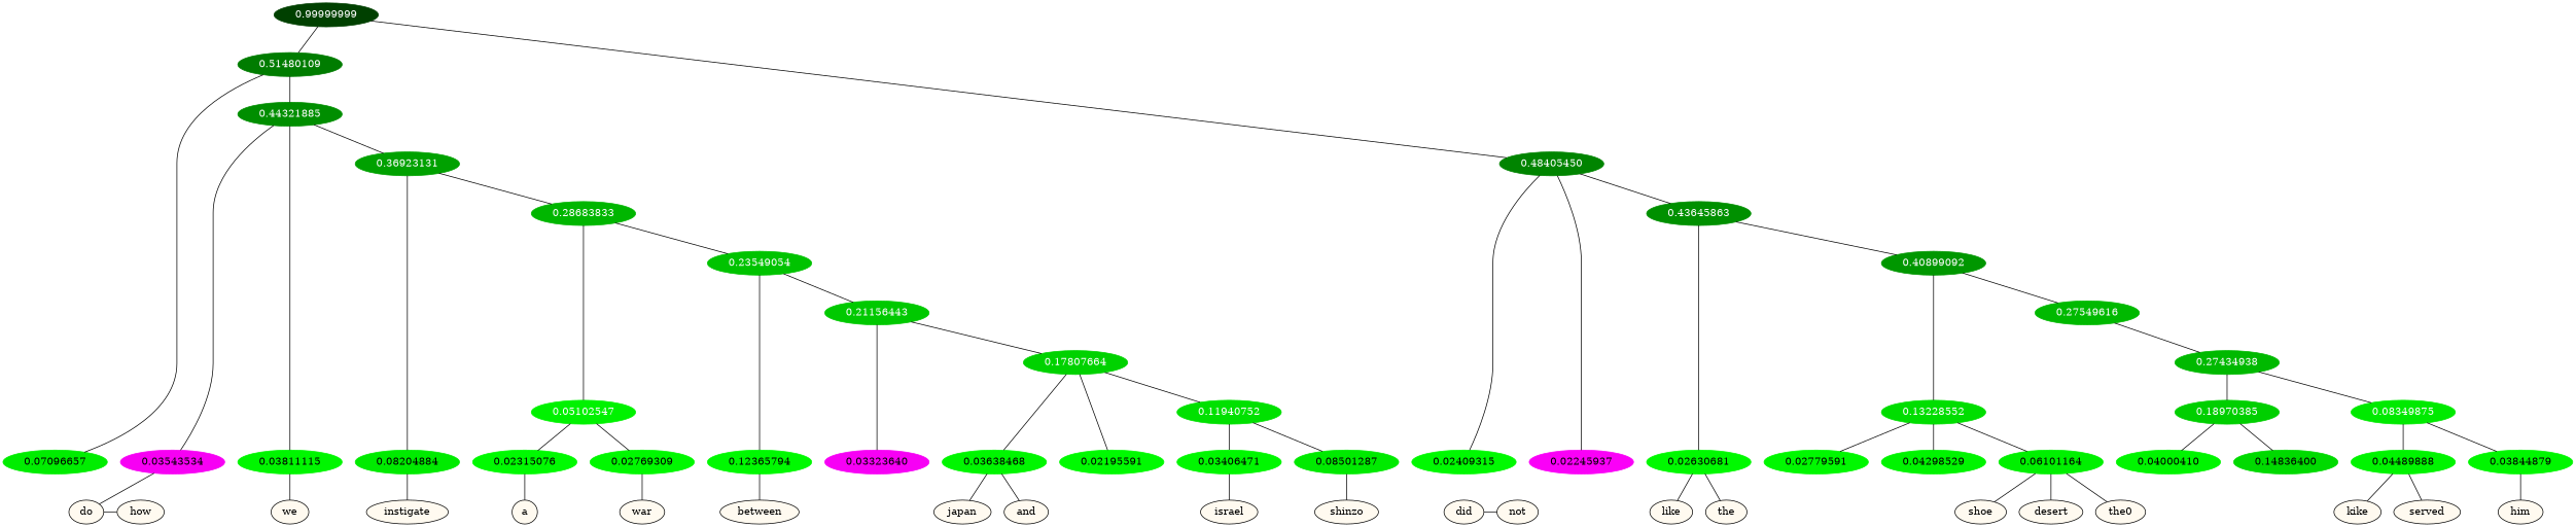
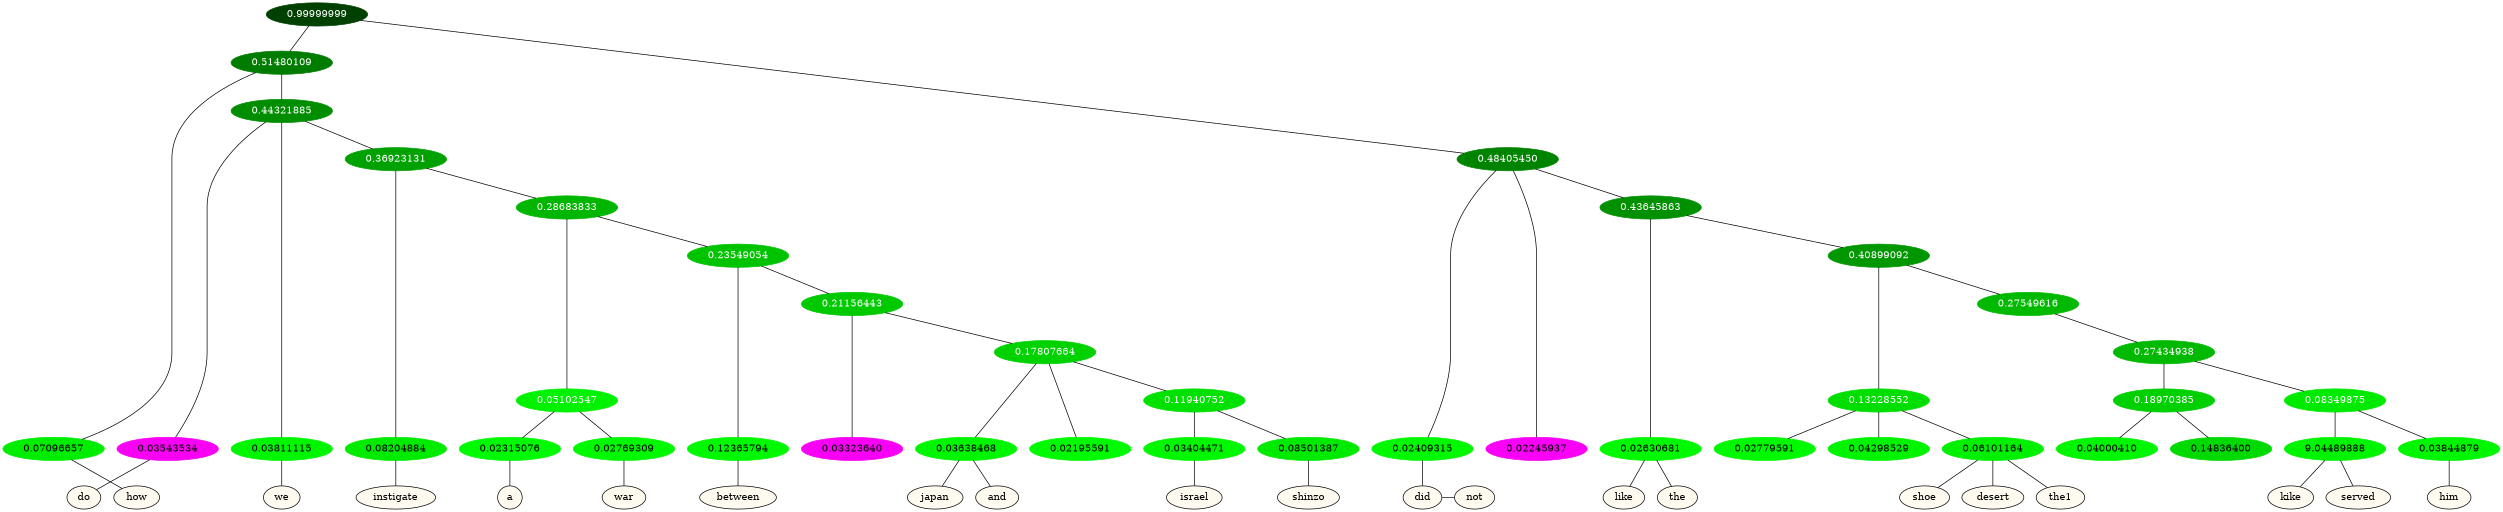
  graph {
    node [color=black format=png nodesep=0.001 ordering=out overlap_scaling=0.01 ranksep=0.001 style=filled fontcolor=black]
    n1 [fillcolor=floralwhite height=0.15 label=how style="filled,solid" width=0.15 fontcolor=""]
    n2 [fillcolor=floralwhite height=0.15 label=do style="filled,solid" width=0.15 fontcolor=""]
    n3 [fillcolor=floralwhite height=0.15 label=we style="filled,solid" width=0.15 fontcolor=""]
    n4 [fillcolor=floralwhite height=0.15 label=instigate style="filled,solid" width=0.15 fontcolor=""]
    n5 [fillcolor=floralwhite height=0.15 label=a style="filled,solid" width=0.15 fontcolor=""]
    n6 [fillcolor=floralwhite height=0.15 label=war style="filled,solid" width=0.15 fontcolor=""]
    n7 [fillcolor=floralwhite height=0.15 label=between style="filled,solid" width=0.15 fontcolor=""]
    n8 [fillcolor=floralwhite height=0.15 label=japan style="filled,solid" width=0.15 fontcolor=""]
    n9 [fillcolor=floralwhite height=0.15 label=and style="filled,solid" width=0.15 fontcolor=""]
    n10 [fillcolor=floralwhite height=0.15 label=israel style="filled,solid" width=0.15 fontcolor=""]
    n11 [fillcolor=floralwhite height=0.15 label=shinzo style="filled,solid" width=0.15 fontcolor=""]
    n12 [fillcolor=floralwhite height=0.15 label=did style="filled,solid" width=0.15 fontcolor=""]
    n13 [fillcolor=floralwhite height=0.15 label=not style="filled,solid" width=0.15 fontcolor=""]
    n14 [fillcolor=floralwhite height=0.15 label=like style="filled,solid" width=0.15 fontcolor=""]
    n15 [fillcolor=floralwhite height=0.15 label=the style="filled,solid" width=0.15 fontcolor=""]
    n16 [fillcolor=floralwhite height=0.15 label=shoe style="filled,solid" width=0.15 fontcolor=""]
    n17 [fillcolor=floralwhite height=0.15 label=desert style="filled,solid" width=0.15 fontcolor=""]
-   n18 [fillcolor=floralwhite height=0.15 label=the0 style="filled,solid" width=0.15 fontcolor=""]
+   n18 [fillcolor=floralwhite height=0.15 label=the1 style="filled,solid" width=0.15 fontcolor=""]
    n19 [fillcolor=floralwhite height=0.15 label=kike style="filled,solid" width=0.15 fontcolor=""]
    n20 [fillcolor=floralwhite height=0.15 label=served style="filled,solid" width=0.15 fontcolor=""]
    n21 [fillcolor=floralwhite height=0.15 label=him style="filled,solid" width=0.15 fontcolor=""]
    n22 [color="0.334 1.000 0.929" height=0.15 label=0.07096657 width=0.15]
    n23 [color="0.835 1.000 0.965" height=0.15 label=0.03543534 width=0.15]
    n24 [color="0.334 1.000 0.962" height=0.15 label=0.03811115 width=0.15]
    n25 [color="0.334 1.000 0.918" height=0.15 label=0.08204884 width=0.15]
    n26 [color="0.334 1.000 0.977" height=0.15 label=0.02315076 width=0.15]
    n27 [color="0.334 1.000 0.972" height=0.15 label=0.02769309 width=0.15]
    n28 [color="0.334 1.000 0.976" height=0.15 label=0.12365794 width=0.15]
    n29 [color="0.334 1.000 0.964" height=0.15 label=0.03638468 width=0.15]
    n30 [color="0.334 1.000 0.978" height=0.15 label=0.02195591 width=0.15]
-   n31 [color="0.334 1.000 0.966" height=0.15 label=0.03406471 width=0.15]
-   n32 [color="0.334 1.000 0.915" height=0.15 label=0.08501287 width=0.15]
+   n31 [color="0.334 1.000 0.966" height=0.15 label=0.03404471 width=0.15]
+   n32 [color="0.334 1.000 0.915" height=0.15 label=0.08501387 width=0.15]
    n33 [color="0.835 1.000 0.967" height=0.15 label=0.03323640 width=0.15]
    n34 [color="0.334 1.000 0.976" height=0.15 label=0.02409315 width=0.15]
    n35 [color="0.835 1.000 0.978" height=0.15 label=0.02245937 width=0.15]
    n36 [color="0.334 1.000 0.974" height=0.15 label=0.02630681 width=0.15]
    n37 [color="0.334 1.000 0.972" height=0.15 label=0.02779591 width=0.15]
    n38 [color="0.334 1.000 0.957" height=0.15 label=0.04298529 width=0.15]
    n39 [color="0.334 1.000 0.939" height=0.15 label=0.06101164 width=0.15]
    n40 [color="0.334 1.000 0.960" height=0.15 label=0.04000410 width=0.15]
    n41 [color="0.334 1.000 0.852" height=0.15 label=0.14836400 width=0.15]
-   n42 [color="0.334 1.000 0.955" height=0.15 label=0.04489888 width=0.15]
+   n42 [color="0.334 1.000 0.955" height=0.15 label=9.04489888 width=0.15]
    n43 [color="0.334 1.000 0.962" height=0.15 label=0.03844879 width=0.15]
    n44 [color="0.334 1.000 0.250" fontcolor=grey99 height=0.15 label=0.99999999 width=0.15]
    n45 [color="0.334 1.000 0.485" fontcolor=grey99 height=0.15 label=0.51480109 width=0.15]
    n46 [color="0.334 1.000 0.516" fontcolor=grey99 height=0.15 label=0.48405450 width=0.15]
    n47 [color="0.334 1.000 0.557" fontcolor=grey99 height=0.15 label=0.44321885 width=0.15]
    n48 [color="0.334 1.000 0.564" fontcolor=grey99 height=0.15 label=0.43645863 width=0.15]
    n49 [color="0.334 1.000 0.631" fontcolor=grey99 height=0.15 label=0.36923131 width=0.15]
    n50 [color="0.334 1.000 0.591" fontcolor=grey99 height=0.15 label=0.40899092 width=0.15]
    n51 [color="0.334 1.000 0.713" fontcolor=grey99 height=0.15 label=0.28683833 width=0.15]
    n52 [color="0.334 1.000 0.868" fontcolor=grey99 height=0.15 label=0.13228552 width=0.15]
    n53 [color="0.334 1.000 0.725" fontcolor=grey99 height=0.15 label=0.27549616 width=0.15]
    n54 [color="0.334 1.000 0.949" fontcolor=grey99 height=0.15 label=0.05102547 width=0.15]
    n55 [color="0.334 1.000 0.765" fontcolor=grey99 height=0.15 label=0.23549054 width=0.15]
    n56 [color="0.334 1.000 0.726" fontcolor=grey99 height=0.15 label=0.27434938 width=0.15]
    n57 [color="0.334 1.000 0.788" fontcolor=grey99 height=0.15 label=0.21156443 width=0.15]
    n58 [color="0.334 1.000 0.810" fontcolor=grey99 height=0.15 label=0.18970385 width=0.15]
    n59 [color="0.334 1.000 0.917" fontcolor=grey99 height=0.15 label=0.08349875 width=0.15]
    n60 [color="0.334 1.000 0.822" fontcolor=grey99 height=0.15 label=0.17807664 width=0.15]
    n61 [color="0.334 1.000 0.881" fontcolor=grey99 height=0.15 label=0.11940752 width=0.15]
    subgraph sub_1 {
      rank=same
      n1
      n2
      n3
      n4
      n5
      n6
      n7
      n8
      n9
      n10
      n11
      n12
      n13
      n14
      n15
      n16
      n17
      n18
      n19
      n20
      n21
    }
    subgraph sub_2 {
      rank=same
      n22
      n23
      n24
      n25
      n26
      n27
      n28
      n29
      n30
      n31
      n32
      n33
      n34
      n35
      n36
      n37
      n38
      n39
      n40
      n41
      n42
      n43
    }
    n12 -- n13
-   n2 -- n1
+   n22 -- n1
    n23 -- n2
    n24 -- n3
    n25 -- n4
    n26 -- n5
    n27 -- n6
    n28 -- n7
    n29 -- n8
    n29 -- n9
    n31 -- n10
    n32 -- n11
+   n34 -- n12
    n36 -- n14
    n36 -- n15
    n39 -- n16
    n39 -- n17
    n39 -- n18
    n42 -- n19
    n42 -- n20
    n43 -- n21
    n44 -- n45
    n44 -- n46
    n45 -- n22
    n45 -- n47
    n46 -- n34
    n46 -- n35
    n46 -- n48
    n47 -- n23
    n47 -- n24
    n47 -- n49
    n48 -- n36
    n48 -- n50
    n49 -- n25
    n49 -- n51
    n50 -- n52
    n50 -- n53
    n51 -- n54
    n51 -- n55
    n52 -- n37
    n52 -- n38
    n52 -- n39
    n53 -- n56
    n54 -- n26
    n54 -- n27
    n55 -- n28
    n55 -- n57
    n56 -- n58
    n56 -- n59
    n57 -- n33
    n57 -- n60
    n58 -- n40
    n58 -- n41
    n59 -- n42
    n59 -- n43
    n60 -- n29
    n60 -- n30
    n60 -- n61
    n61 -- n31
    n61 -- n32
  }
